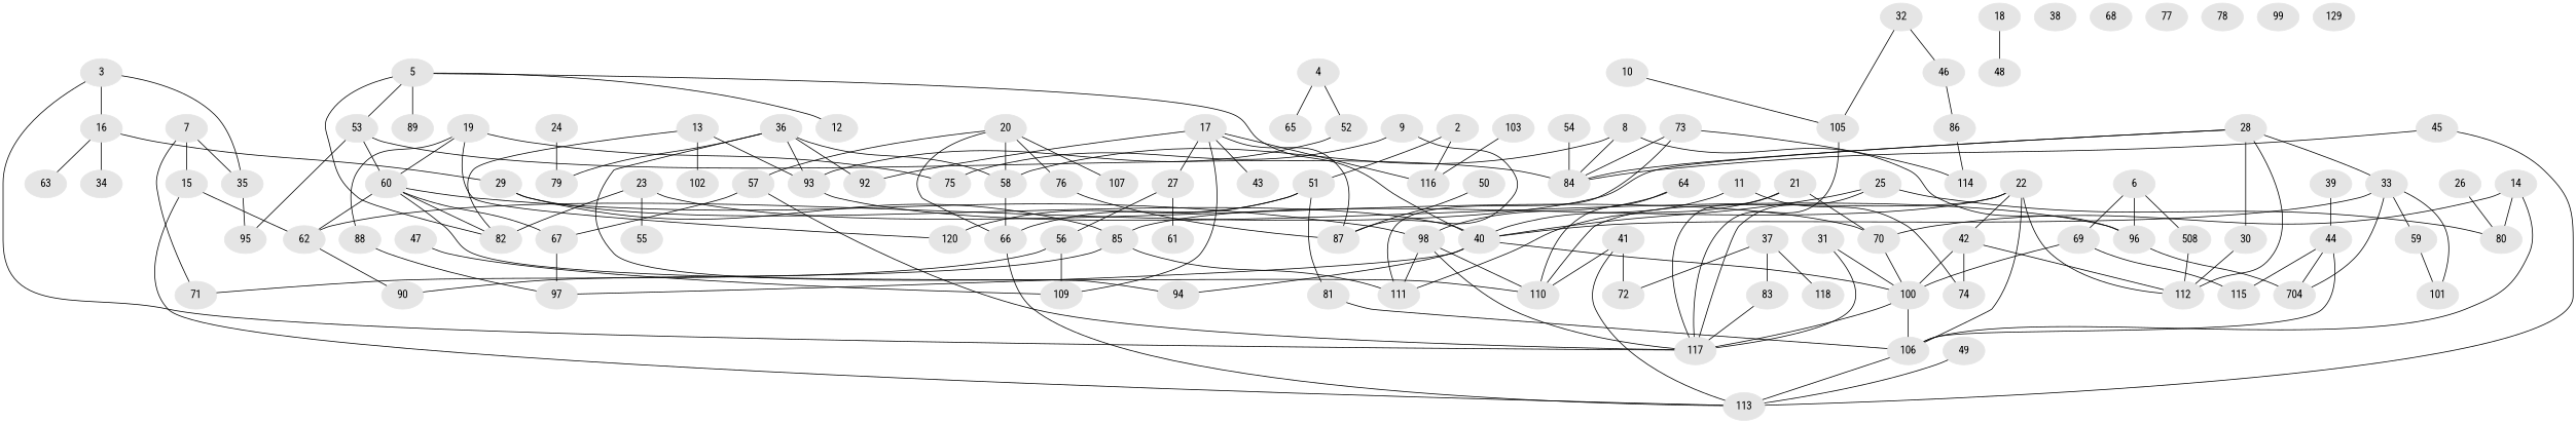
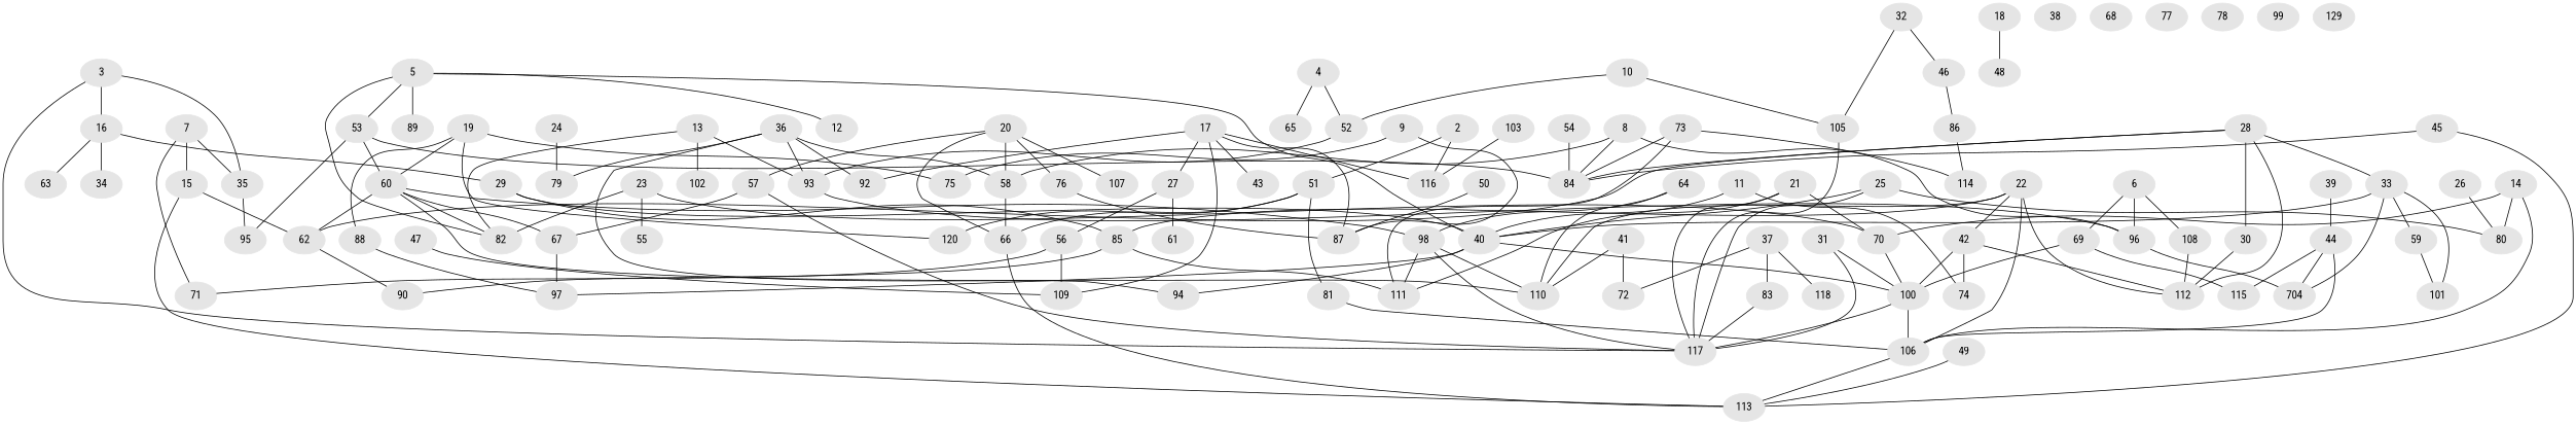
  graph {
    fontname="Roboto Condensed"
    node [color=gray90 fontname="Roboto Condensed" style=filled]
    edge [fontname="Roboto Condensed"]
    27
    56
    61
    n4 [label=704]
    96
    2
    51
    116
    120
    66
    81
    3
    16
    35
    117
    29
    34
    63
    95
    4
    52
    65
    93
    5
    12
    40
    53
    82
    89
    94
    97
    100
    84
    60
    6
    69
-   108 [label=508]
+   108
    115
    112
    7
    15
    71
    62
    113
    8
    58
    9
    75
    87
    10
    105
    11
    74
    13
    102
    14
    70
    80
    106
    90
    85
    17
    43
    92
    109
    18
    48
    19
    88
    110
    67
    98
    20
    57
    76
    107
    21
    111
    22
    42
    23
    55
    24
    79
    25
    26
    28
    30
    33
    59
    101
    31
    32
    46
    86
    36
    37
    72
    83
    118
    38
    39
    44
    41
    45
    114
    47
    49
    50
    54
    64
    68
    73
    77
    78
    99
    103
    n118 [label=129]
    27 -- 56
    27 -- 61
    56 -- 71
    56 -- 109
    96 -- n4
    2 -- 51
    2 -- 116
    51 -- 120
    51 -- 66
    51 -- 81
    66 -- 113
    81 -- 106
    3 -- 16
    3 -- 35
    3 -- 117
    16 -- 29
    16 -- 34
    16 -- 63
    35 -- 95
    29 -- 40
    29 -- 85
    4 -- 52
    4 -- 65
    52 -- 93
    93 -- 96
    5 -- 12
    5 -- 40
    5 -- 53
    5 -- 82
    5 -- 89
    40 -- 94
    40 -- 97
    40 -- 100
    53 -- 95
    53 -- 84
    53 -- 60
    100 -- 117
    100 -- 106
    60 -- 82
    60 -- 62
    60 -- 110
    60 -- 67
    60 -- 98
    6 -- 96
    6 -- 69
    6 -- 108
    69 -- 100
    69 -- 115
    108 -- 112
    7 -- 35
    7 -- 15
    7 -- 71
    15 -- 62
    15 -- 113
    62 -- 90
    8 -- 96
    8 -- 84
    8 -- 58
    58 -- 66
    9 -- 75
    9 -- 87
+   10 -- 52
    10 -- 105
    105 -- 117
    11 -- 40
    11 -- 74
    13 -- 93
    13 -- 82
    13 -- 102
    14 -- 70
    14 -- 80
    14 -- 106
    70 -- 100
    106 -- 113
    85 -- 90
    85 -- 111
    17 -- 27
    17 -- 116
    17 -- 87
    17 -- 43
    17 -- 92
    17 -- 109
    18 -- 48
    19 -- 120
    19 -- 60
    19 -- 75
    19 -- 88
    88 -- 97
    67 -- 97
    98 -- 117
    98 -- 110
    98 -- 111
    20 -- 66
    20 -- 58
    20 -- 57
    20 -- 76
    20 -- 107
    57 -- 117
    57 -- 67
    76 -- 87
    21 -- 117
    21 -- 70
    21 -- 111
    22 -- 112
    22 -- 106
    22 -- 85
    22 -- 110
    22 -- 42
    42 -- 100
    42 -- 112
    42 -- 74
    23 -- 82
    23 -- 70
    23 -- 55
    24 -- 79
    25 -- 117
    25 -- 40
    25 -- 80
    26 -- 80
    28 -- 84
    28 -- 112
    28 -- 62
    28 -- 30
    28 -- 33
    30 -- 112
    33 -- n4
    33 -- 40
    33 -- 59
    33 -- 101
    59 -- 101
    31 -- 117
    31 -- 100
    32 -- 105
    32 -- 46
    46 -- 86
    86 -- 114
    36 -- 93
    36 -- 94
    36 -- 58
    36 -- 92
    36 -- 79
    37 -- 72
    37 -- 83
    37 -- 118
    83 -- 117
    39 -- 44
    44 -- n4
    44 -- 115
    44 -- 106
-   41 -- 113
    41 -- 110
    41 -- 72
    45 -- 84
    45 -- 113
    47 -- 109
    49 -- 113
    50 -- 87
    54 -- 84
    64 -- 110
    64 -- 98
    73 -- 84
    73 -- 111
    73 -- 114
    103 -- 116
  }
